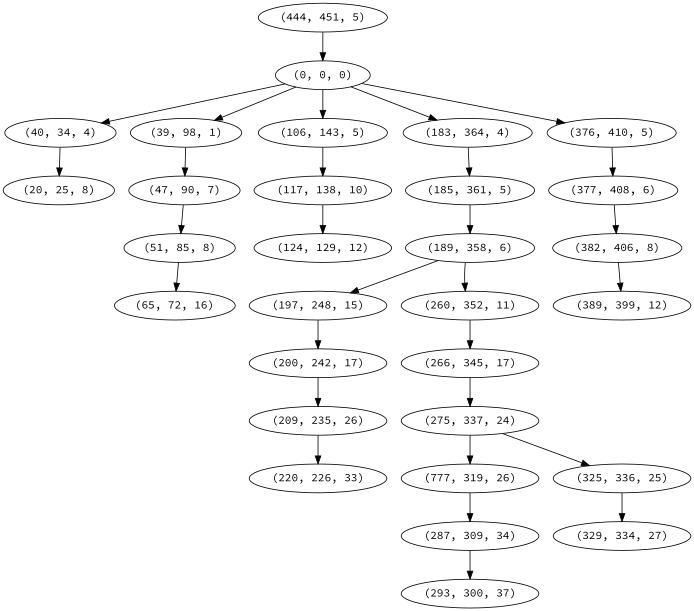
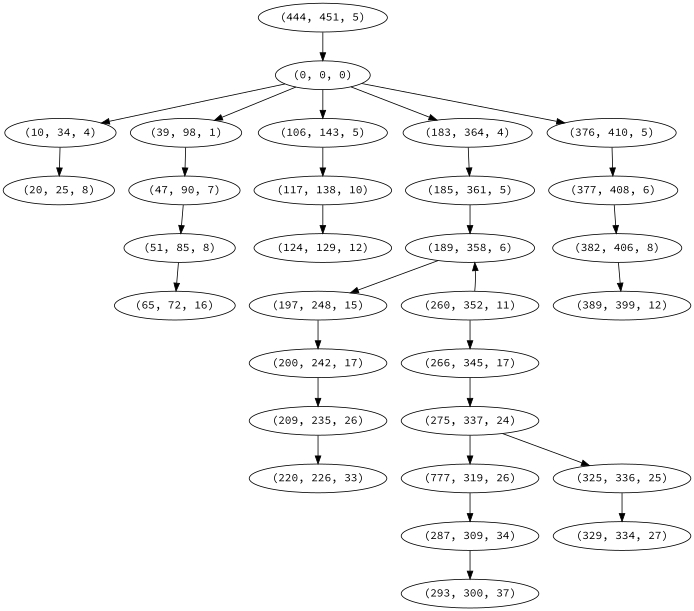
  digraph {
    fontname="Source Code Pro"
    node [fontname="Source Code Pro"]
    edge [fontname="Source Code Pro"]
    "(0, 0, 0)"
-   "(10, 34, 4)" [label="(40, 34, 4)"]
+   "(10, 34, 4)"
    "(39, 98, 1)"
    "(106, 143, 5)"
    "(183, 364, 4)"
    "(376, 410, 5)"
    "(20, 25, 8)"
    "(47, 90, 7)"
    "(117, 138, 10)"
    "(185, 361, 5)"
    "(377, 408, 6)"
    "(444, 451, 5)"
    "(51, 85, 8)"
    "(65, 72, 16)"
    "(124, 129, 12)"
    n16 [label="(189, 358, 6)"]
    "(197, 248, 15)"
    "(260, 352, 11)"
    n19 [label="(200, 242, 17)"]
    "(266, 345, 17)"
    "(209, 235, 26)"
    "(220, 226, 33)"
    "(275, 337, 24)"
    n24 [label="(777, 319, 26)"]
    "(325, 336, 25)"
    "(287, 309, 34)"
    "(329, 334, 27)"
    "(293, 300, 37)"
    "(382, 406, 8)"
    "(389, 399, 12)"
    "(0, 0, 0)" -> "(10, 34, 4)"
    "(0, 0, 0)" -> "(39, 98, 1)"
    "(0, 0, 0)" -> "(106, 143, 5)"
    "(0, 0, 0)" -> "(183, 364, 4)"
    "(0, 0, 0)" -> "(376, 410, 5)"
    "(10, 34, 4)" -> "(20, 25, 8)"
    "(39, 98, 1)" -> "(47, 90, 7)"
    "(106, 143, 5)" -> "(117, 138, 10)"
    "(183, 364, 4)" -> "(185, 361, 5)"
    "(376, 410, 5)" -> "(377, 408, 6)"
    "(47, 90, 7)" -> "(51, 85, 8)"
    "(117, 138, 10)" -> "(124, 129, 12)"
    "(185, 361, 5)" -> n16
    "(377, 408, 6)" -> "(382, 406, 8)"
    "(444, 451, 5)" -> "(0, 0, 0)"
    "(51, 85, 8)" -> "(65, 72, 16)"
    n16 -> "(197, 248, 15)"
-   n16 -> "(260, 352, 11)"
+   "(260, 352, 11)" -> n16
    "(197, 248, 15)" -> n19
    "(260, 352, 11)" -> "(266, 345, 17)"
    n19 -> "(209, 235, 26)"
    "(266, 345, 17)" -> "(275, 337, 24)"
    "(209, 235, 26)" -> "(220, 226, 33)"
    "(275, 337, 24)" -> n24
    "(275, 337, 24)" -> "(325, 336, 25)"
    n24 -> "(287, 309, 34)"
    "(325, 336, 25)" -> "(329, 334, 27)"
    "(287, 309, 34)" -> "(293, 300, 37)"
    "(382, 406, 8)" -> "(389, 399, 12)"
  }
